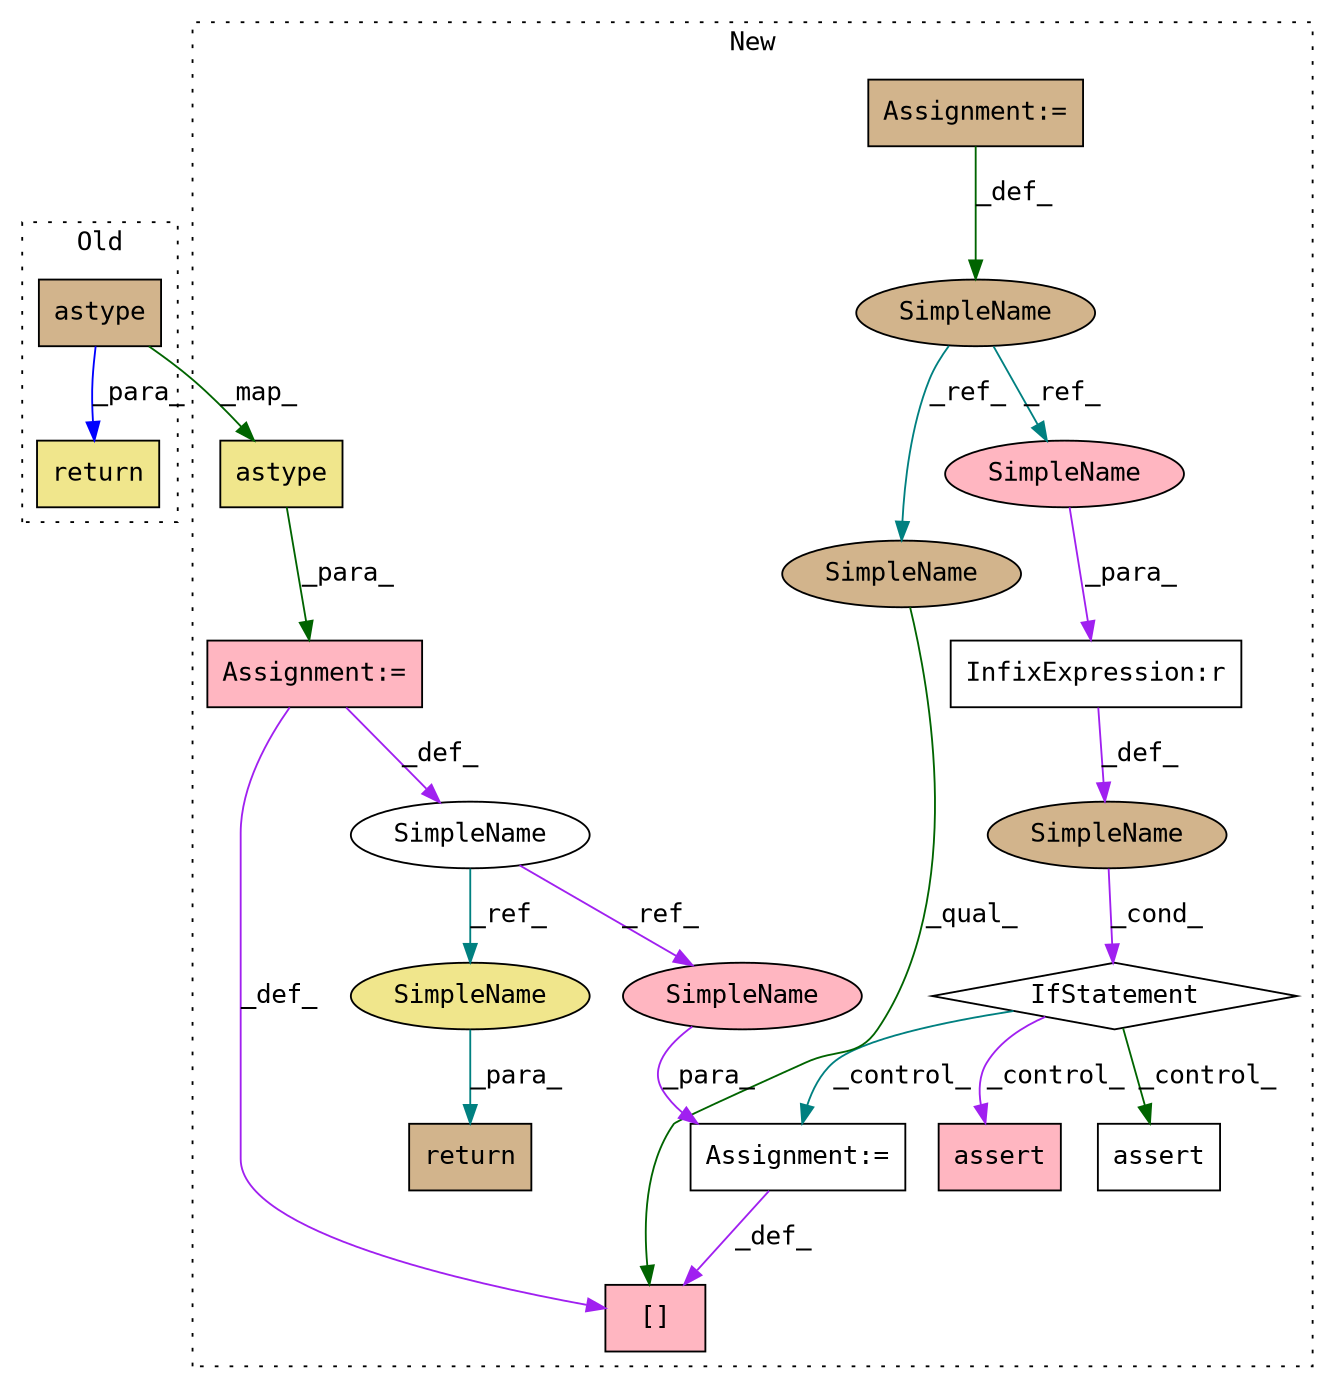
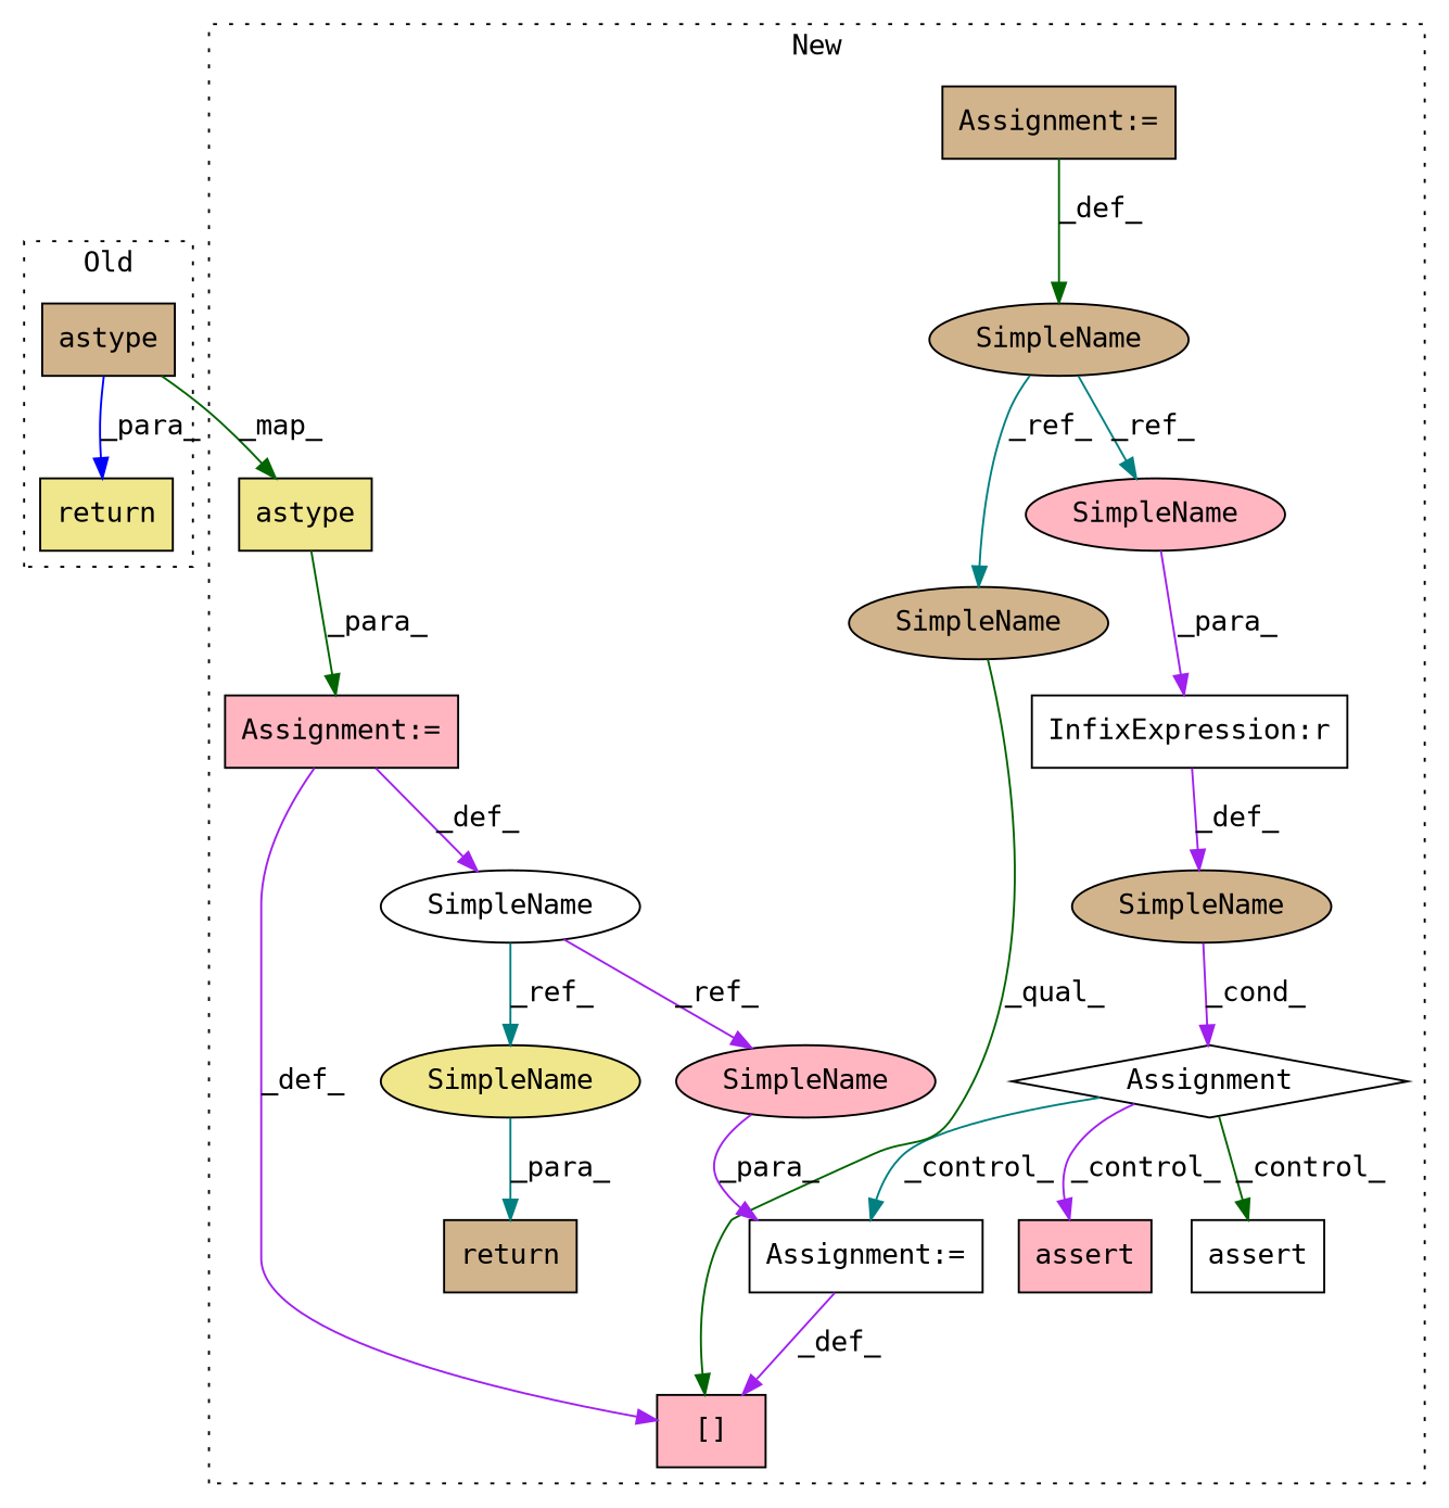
  digraph {
    fontname="DejaVu Sans Mono"
    node [a=42 l=7 s=7879 shape=box style=filled fillcolor=tan fontname="DejaVu Sans Mono"]
    edge [color=purple fontname="DejaVu Sans Mono"]
    n1 [a=41 label=return s=7178 fillcolor=khaki]
    n2 [a=32 l="7,1" label=astype s="7222,7234"]
    n3 [a=6 label=assert s=8077 fillcolor=white]
-   n4 [a=25 l="4,2" label=IfStatement s="8052,8067" shape=diamond fillcolor=white]
+   n4 [a=25 l="4,2" label=Assignment s="8052,8067" shape=diamond fillcolor=white]
    n5 [label=SimpleName shape=ellipse l="" s=""]
    n6 [a=7 l=1 label="Assignment:=" s=8374 fillcolor=white]
    n7 [a=27 l=4 label="InfixExpression:r" s=8059 fillcolor=white]
    n8 [a=6 label=assert s=8307 fillcolor=lightpink]
    n9 [a=7 l=1 label="Assignment:=" s=7995 fillcolor=lightpink]
    n10 [a=2 l="4,1" label="[]" s="8359,8373" fillcolor=lightpink]
    n11 [a=32 l="7,1" label=astype s="8033,8045" fillcolor=khaki]
    n12 [l=3 label=SimpleName shape=ellipse]
    n13 [l=6 label=SimpleName s=7989 shape=ellipse fillcolor=white]
    n14 [a=41 label=return s=8393]
    n15 [a=7 l=3 label="Assignment:="]
    n16 [l=3 label=SimpleName s=8359 shape=ellipse]
    n17 [l=3 label=SimpleName s=8056 shape=ellipse fillcolor=lightpink]
    n18 [l=6 label=SimpleName s=8400 shape=ellipse fillcolor=khaki]
    n19 [l=6 label=SimpleName s=8375 shape=ellipse fillcolor=lightpink]
    subgraph cluster_1 {
      label=Old
      style=dotted
      n1
      n2
    }
    subgraph cluster_2 {
      label=New
      style=dotted
      n3
      n4
      n5
      n6
      n7
      n8
      n9
      n10
      n11
      n12
      n13
      n14
      n15
      n16
      n17
      n18
      n19
    }
    n2 -> n1 [label=_para_ color=blue]
    n2 -> n11 [label=_map_ color=darkgreen]
    n4 -> n3 [label=_control_ color=darkgreen]
    n4 -> n6 [label=_control_ color=teal]
    n4 -> n8 [label=_control_]
    n5 -> n4 [label=_cond_]
    n6 -> n10 [label=_def_]
    n7 -> n5 [label=_def_]
    n9 -> n10 [label=_def_]
    n9 -> n13 [label=_def_]
    n11 -> n9 [label=_para_ color=darkgreen]
    n12 -> n16 [label=_ref_ color=teal]
    n12 -> n17 [label=_ref_ color=teal]
    n13 -> n18 [label=_ref_ color=teal]
    n13 -> n19 [label=_ref_]
    n15 -> n12 [label=_def_ color=darkgreen]
    n16 -> n10 [label=_qual_ color=darkgreen]
    n17 -> n7 [label=_para_]
    n18 -> n14 [label=_para_ color=teal]
    n19 -> n6 [label=_para_]
  }
